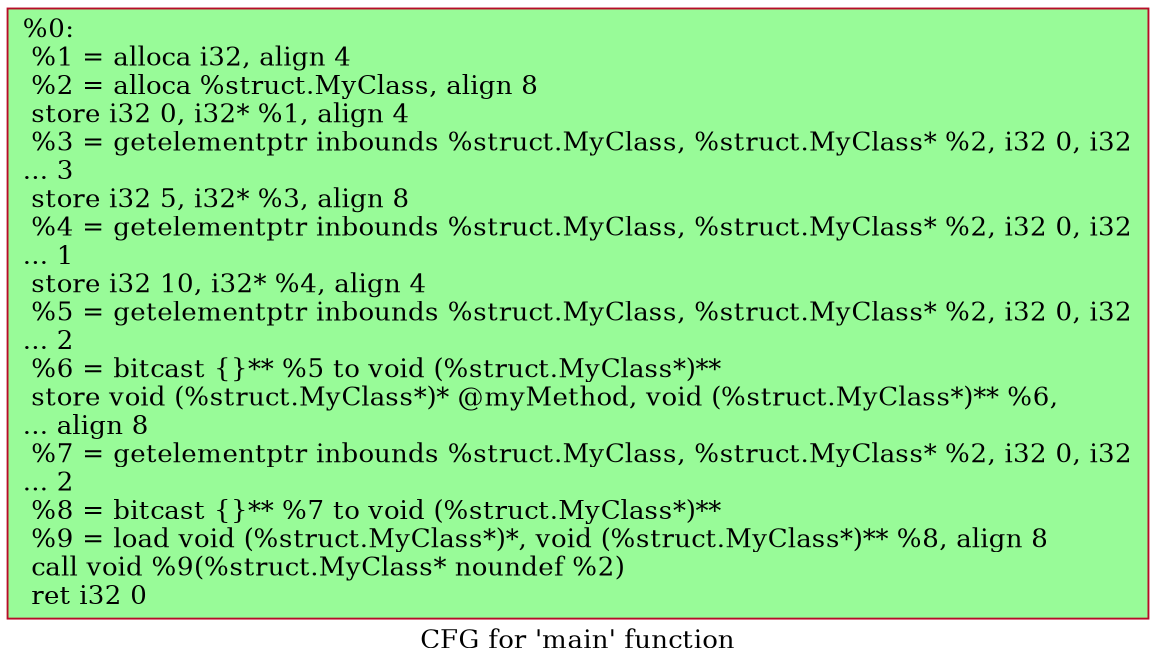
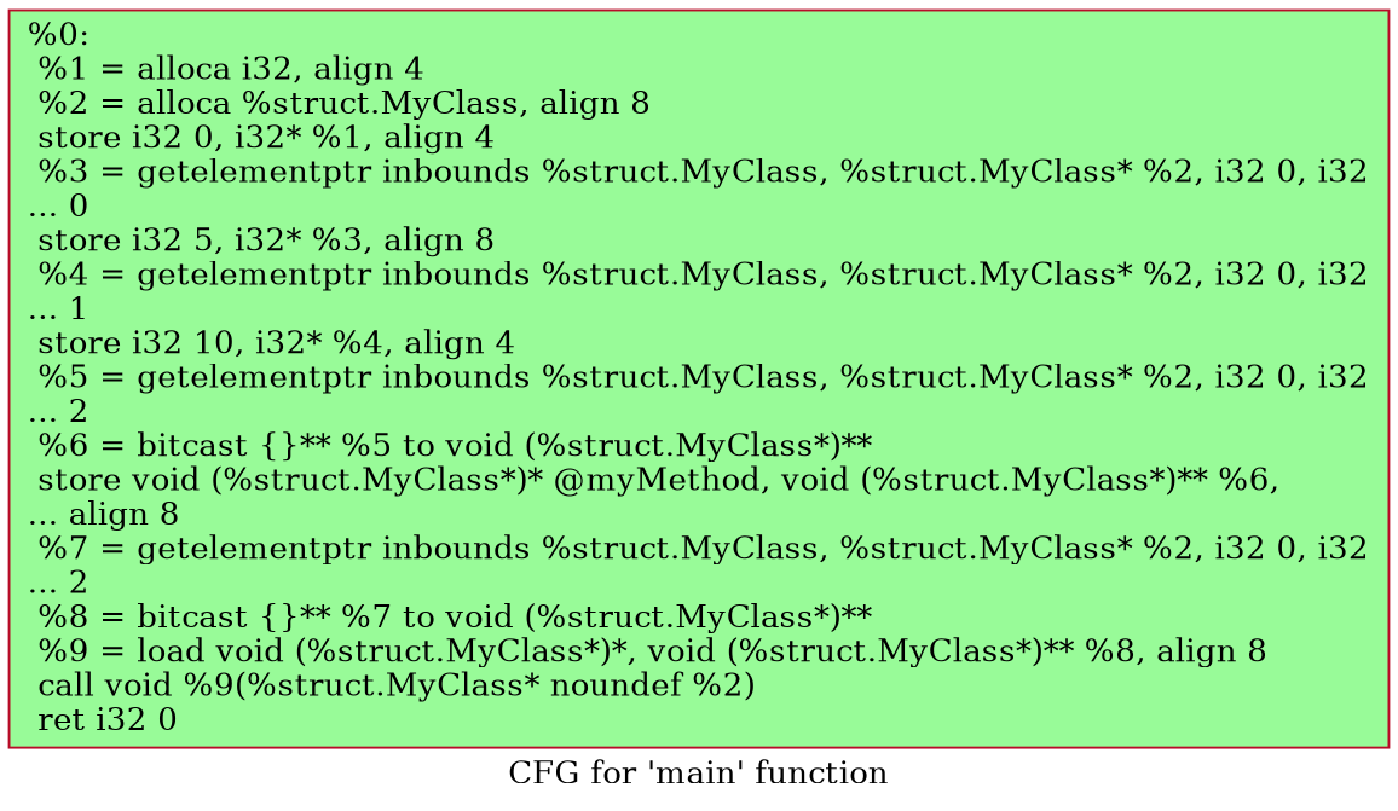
  digraph {
    label="CFG for 'main' function"
-   n1 [color="#b70d28ff" fillcolor=palegreen label="{%0:\l  %1 = alloca i32, align 4\l  %2 = alloca %struct.MyClass, align 8\l  store i32 0, i32* %1, align 4\l  %3 = getelementptr inbounds %struct.MyClass, %struct.MyClass* %2, i32 0, i32\l... 3\l  store i32 5, i32* %3, align 8\l  %4 = getelementptr inbounds %struct.MyClass, %struct.MyClass* %2, i32 0, i32\l... 1\l  store i32 10, i32* %4, align 4\l  %5 = getelementptr inbounds %struct.MyClass, %struct.MyClass* %2, i32 0, i32\l... 2\l  %6 = bitcast \{\}** %5 to void (%struct.MyClass*)**\l  store void (%struct.MyClass*)* @myMethod, void (%struct.MyClass*)** %6,\l... align 8\l  %7 = getelementptr inbounds %struct.MyClass, %struct.MyClass* %2, i32 0, i32\l... 2\l  %8 = bitcast \{\}** %7 to void (%struct.MyClass*)**\l  %9 = load void (%struct.MyClass*)*, void (%struct.MyClass*)** %8, align 8\l  call void %9(%struct.MyClass* noundef %2)\l  ret i32 0\l}" shape=record style=filled]
+   n1 [color="#b70d28ff" fillcolor=palegreen label="{%0:\l  %1 = alloca i32, align 4\l  %2 = alloca %struct.MyClass, align 8\l  store i32 0, i32* %1, align 4\l  %3 = getelementptr inbounds %struct.MyClass, %struct.MyClass* %2, i32 0, i32\l... 0\l  store i32 5, i32* %3, align 8\l  %4 = getelementptr inbounds %struct.MyClass, %struct.MyClass* %2, i32 0, i32\l... 1\l  store i32 10, i32* %4, align 4\l  %5 = getelementptr inbounds %struct.MyClass, %struct.MyClass* %2, i32 0, i32\l... 2\l  %6 = bitcast \{\}** %5 to void (%struct.MyClass*)**\l  store void (%struct.MyClass*)* @myMethod, void (%struct.MyClass*)** %6,\l... align 8\l  %7 = getelementptr inbounds %struct.MyClass, %struct.MyClass* %2, i32 0, i32\l... 2\l  %8 = bitcast \{\}** %7 to void (%struct.MyClass*)**\l  %9 = load void (%struct.MyClass*)*, void (%struct.MyClass*)** %8, align 8\l  call void %9(%struct.MyClass* noundef %2)\l  ret i32 0\l}" shape=record style=filled]
  }
